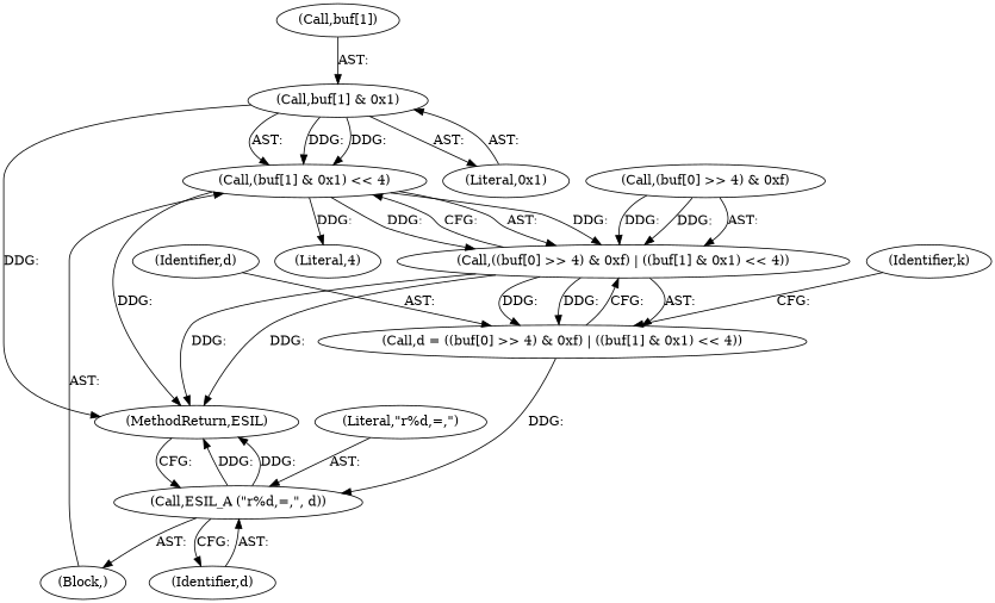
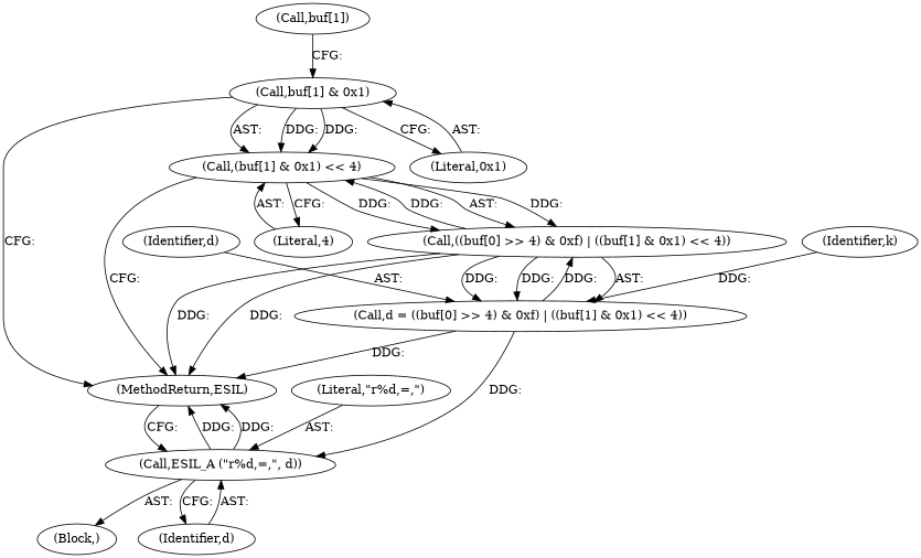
  digraph {
    n1 [label="(Call,buf[1] & 0x1)"]
    n2 [label="(Call,(buf[1] & 0x1) << 4)"]
    n3 [label="(Literal,0x1)"]
    n4 [label="(MethodReturn,ESIL)"]
    n5 [label="(Call,((buf[0] >> 4) & 0xf) | ((buf[1] & 0x1) << 4))"]
    n6 [label="(Literal,4)"]
    n7 [label="(Call,ESIL_A (\"r%d,=,\", d))"]
    n8 [label="(Call,d = ((buf[0] >> 4) & 0xf) | ((buf[1] & 0x1) << 4))"]
    n9 [label="(Block,)"]
    n10 [label="(Identifier,d)"]
    n11 [label="(Literal,\"r%d,=,\")"]
    n12 [label="(Identifier,d)"]
    n13 [label="(Call,buf[1])"]
-   n14 [label="(Call,(buf[0] >> 4) & 0xf)"]
    n15 [label="(Identifier,k)"]
    n1 -> n2 [label="AST: "]
    n1 -> n2 [label="DDG: "]
    n1 -> n2 [label="DDG: "]
-   n1 -> n3 [label="AST: "]
-   n1 -> n4 [label="DDG: "]
-   n2 -> n4 [label="DDG: "]
+   n1 -> n3 [label="CFG: "]
+   n1 -> n4 [label="CFG: "]
+   n2 -> n4 [label="CFG: "]
    n2 -> n5 [label="AST: "]
    n2 -> n5 [label="DDG: "]
    n2 -> n5 [label="DDG: "]
-   n2 -> n6 [label="DDG: "]
+   n2 -> n6 [label="CFG: "]
    n3 -> n1 [label="AST: "]
    n4 -> n7 [label="CFG: "]
-   n5 -> n2 [label="CFG: "]
+   n5 -> n2 [label="DDG: "]
    n5 -> n4 [label="DDG: "]
    n5 -> n4 [label="DDG: "]
    n5 -> n8 [label="AST: "]
    n5 -> n8 [label="DDG: "]
    n5 -> n8 [label="DDG: "]
-   n9 -> n2 [label="AST: "]
+   n6 -> n2 [label="AST: "]
    n7 -> n4 [label="DDG: "]
    n7 -> n4 [label="DDG: "]
    n7 -> n9 [label="AST: "]
    n7 -> n10 [label="CFG: "]
-   n8 -> n5 [label="CFG: "]
+   n8 -> n4 [label="DDG: "]
+   n8 -> n5 [label="DDG: "]
    n8 -> n7 [label="DDG: "]
    n10 -> n7 [label="AST: "]
    n11 -> n7 [label="AST: "]
    n12 -> n8 [label="AST: "]
-   n13 -> n1 [label="AST: "]
-   n14 -> n5 [label="AST: "]
-   n14 -> n5 [label="DDG: "]
-   n14 -> n5 [label="DDG: "]
-   n15 -> n8 [label="CFG: "]
+   n13 -> n1 [label="CFG: "]
+   n15 -> n8 [label="DDG: "]
  }
